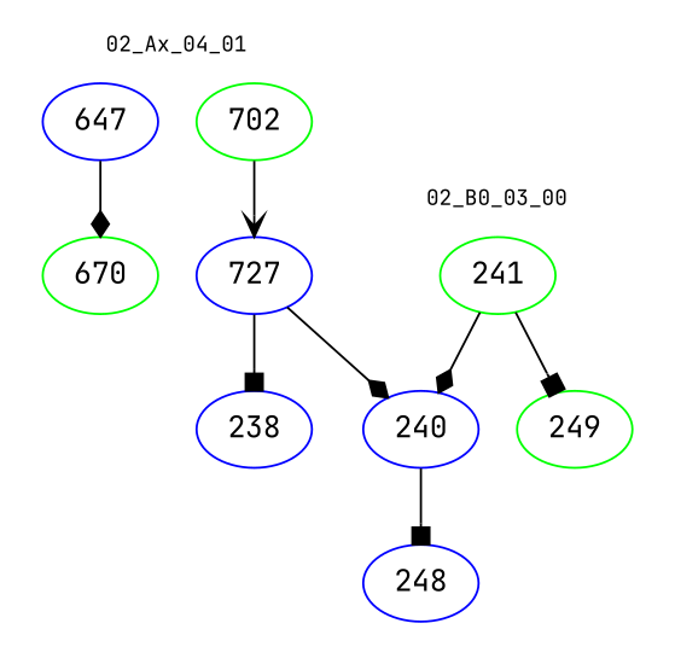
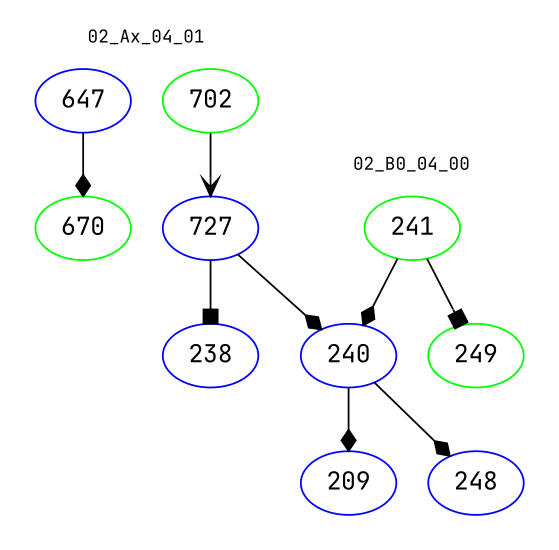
  digraph {
    fontname="JetBrains Mono"
    node [color=blue fontname="JetBrains Mono"]
    edge [arrowhead=diamond color=black fontname="JetBrains Mono"]
    n1 [color=green label=702]
    n2 [label=727]
    n3 [label=647]
    n4 [label=238]
    n5 [color=green label=670]
    n6 [color=green label=241]
    n7 [label=240]
+   n8 [label=209]
    n9 [label=248]
    n10 [color=green label=249]
    subgraph cluster_1 {
      color=white
      fontsize=10
      label="02_Ax_04_01"
      n1
      n2
      n3
      n4
      n5
    }
    subgraph cluster_2 {
      color=white
      fontsize=10
-     label="02_B0_03_00"
+     label="02_B0_04_00"
      n6
      n7
+     n8
      n9
      n10
    }
    n1 -> n2 [arrowhead=vee]
    n2 -> n4 [arrowhead=box]
    n2 -> n7
    n3 -> n5
    n6 -> n7
    n6 -> n10 [arrowhead=box]
-   n7 -> n9 [arrowhead=box]
+   n7 -> n8
+   n7 -> n9
  }
